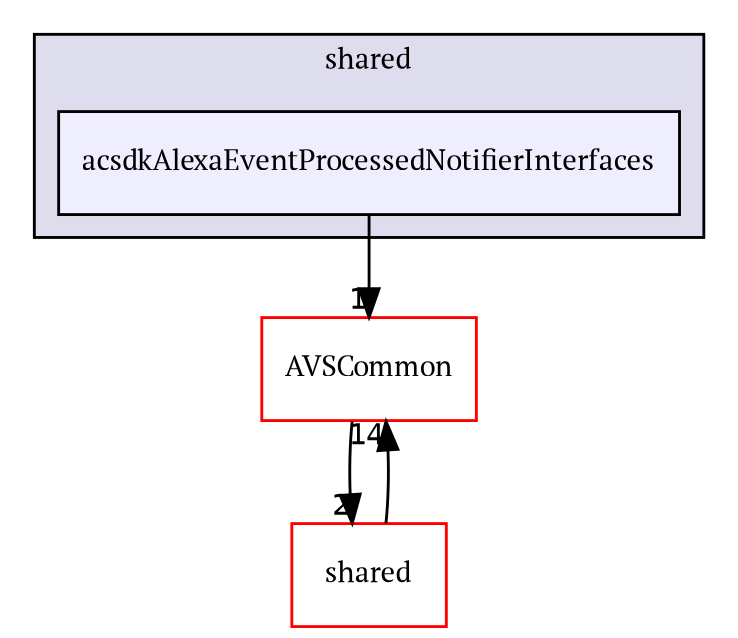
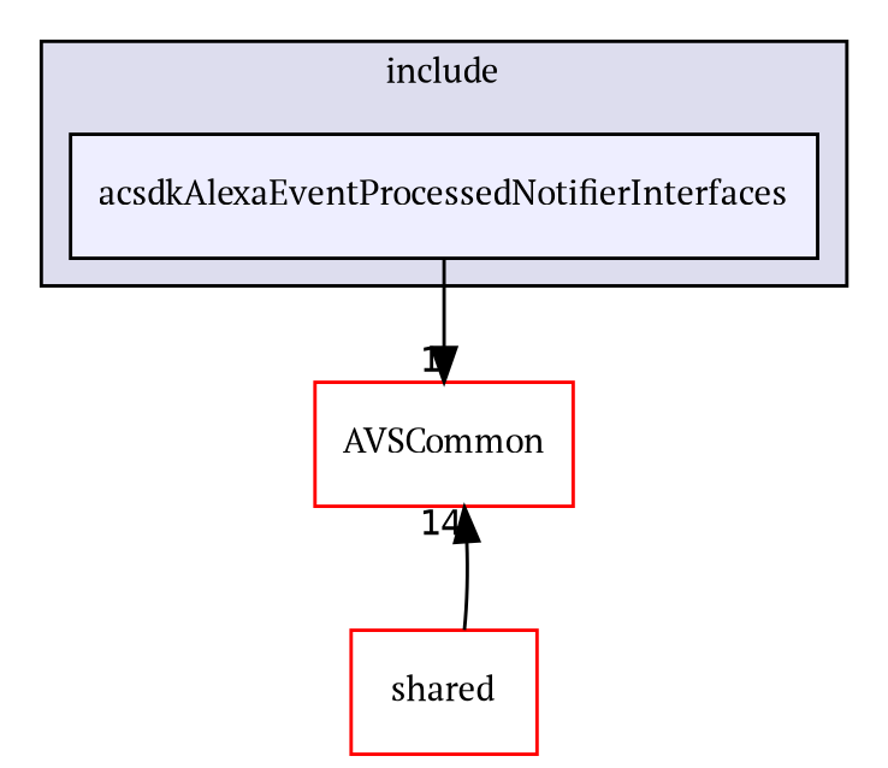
  digraph {
    compound=true
    fontname="PT Serif"
    node [fillcolor=white fontname="PT Serif" fontsize=10 shape=box style=filled color=red]
    edge [fontname="PT Serif" labeldistance=1.5 labelfontname=Helvetica labelfontsize=10]
    n1 [fillcolor="#eeeeff" label=acsdkAlexaEventProcessedNotifierInterfaces pencolor=black color=""]
    n2 [label=AVSCommon]
    n3 [label=shared]
    subgraph cluster_1 {
      bgcolor="#ddddee"
      fontsize=10
-     label=shared
+     label=include
      pencolor=black
      n1
    }
    n1 -> n2 [headlabel=1]
-   n2 -> n3 [headlabel=2]
    n3 -> n2 [headlabel=14]
  }
